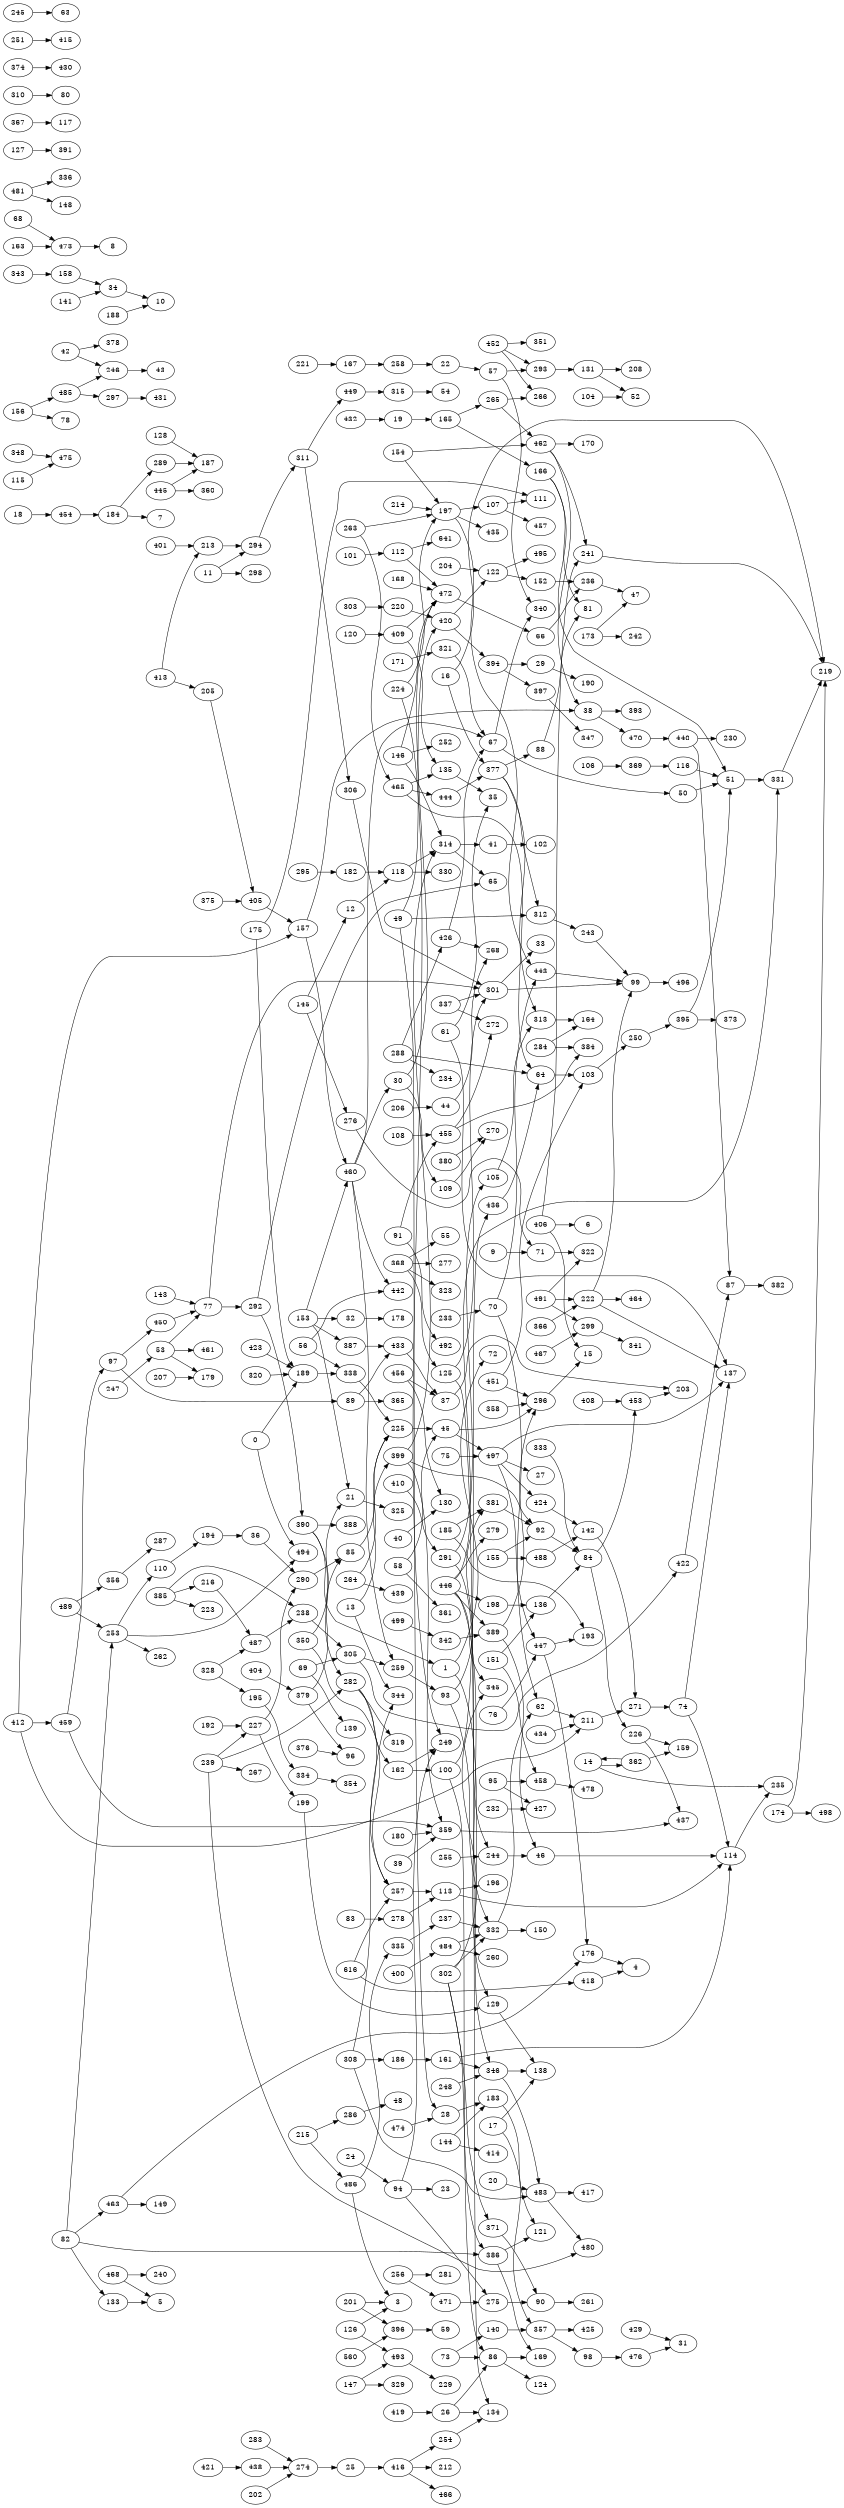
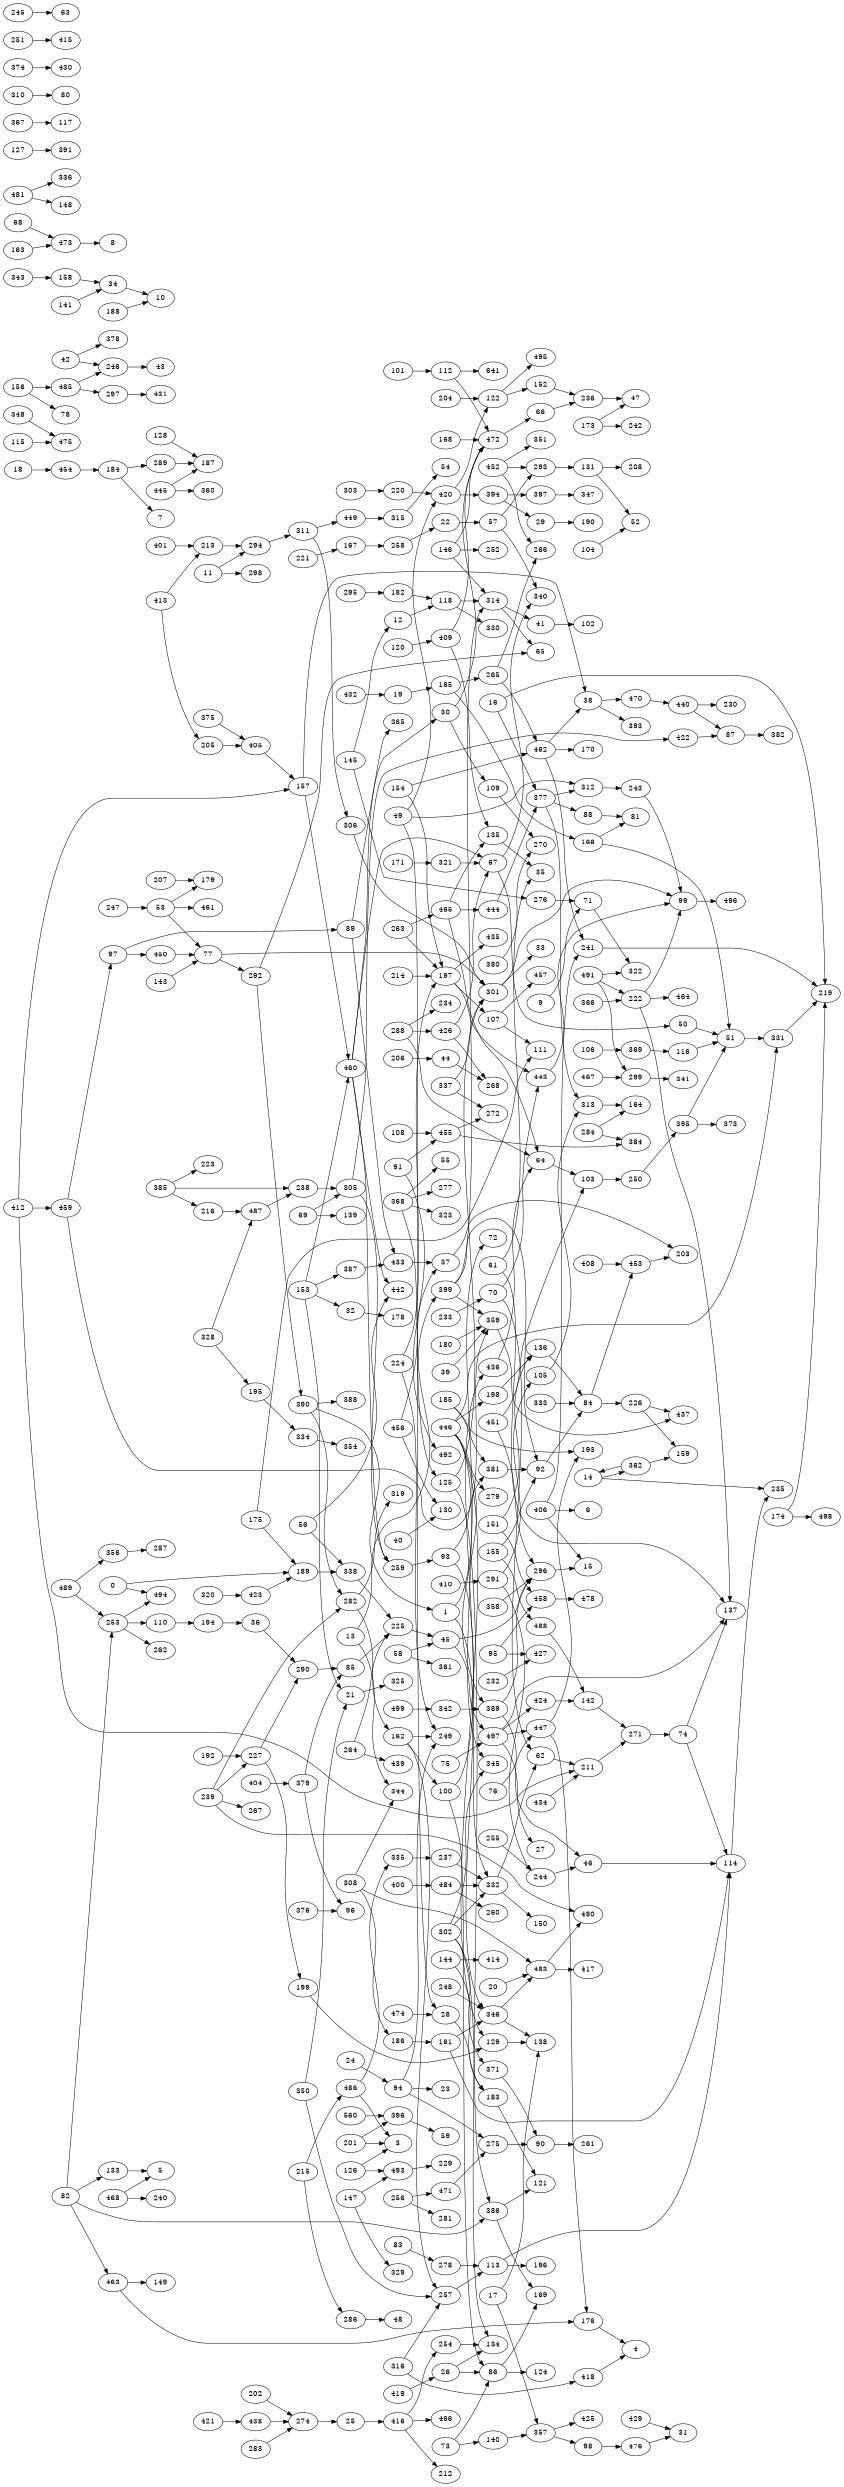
  digraph {
    rankdir=LR
    70
    443
    62
    99
    211
    496
    271
    356
    287
    167
    258
    22
    57
    37
    203
    426
    67
    268
    340
    50
    51
    460
    259
    30
    442
    93
    472
    109
    381
    332
    66
    270
    454
    184
    289
    7
    187
    89
    365
    433
    422
    87
    382
    456
    130
    92
    150
    40
    100
    436
    86
    64
    124
    169
    103
    14
    235
    362
    159
    404
    379
    96
    85
    225
    331
    420
    394
    122
    29
    397
    152
    495
    190
    347
    236
    291
    244
    105
    46
    313
    114
    164
    274
    25
    416
    466
    212
    254
    497
    447
    27
    137
    424
    193
    176
    142
    4
    104
    52
    17
    138
    n102 [label=357]
    98
    425
    476
    157
    38
    393
    470
    440
    144
    414
    183
    121
    28
    359
    437
    84
    453
    226
    471
    275
    90
    261
    45
    401
    213
    294
    311
    162
    249
    348
    475
    202
    369
    116
    154
    197
    462
    107
    435
    241
    170
    457
    111
    219
    250
    395
    373
    49
    312
    243
    305
    198
    136
    276
    71
    322
    53
    461
    179
    77
    301
    292
    33
    65
    390
    76
    0
    494
    189
    338
    246
    43
    11
    298
    449
    306
    293
    131
    208
    314
    41
    102
    315
    54
    166
    81
    399
    308
    344
    186
    483
    161
    480
    417
    346
    253
    262
    110
    194
    36
    74
    418
    215
    486
    286
    3
    335
    48
    237
    204
    337
    272
    282
    1
    388
    445
    360
-   316 [label=616]
+   316
    257
    113
    196
    406
    15
    6
    94
    23
    239
    227
    267
    290
    199
    319
    129
    232
    427
    112
    n239 [label=641]
    91
    455
    492
    384
    296
    222
    464
    153
    387
    32
    21
    178
    325
    106
    185
    432
    19
    165
    265
    214
    342
    389
    343
    158
    34
    10
    31
    491
    299
    341
    72
    423
    174
    498
    61
    35
    26
    134
    224
    487
    238
    230
    168
    303
    220
    302
    345
    371
    386
    368
    277
    323
    125
    55
    n294 [label=560]
    396
    59
    47
    108
    182
    118
    330
    201
    147
    329
    493
    229
    247
    58
    361
    73
    140
    69
    139
    68
    473
    8
    56
    499
    446
    279
    412
    459
    97
    450
    9
    328
    195
    334
    354
    205
    405
    126
    13
    151
    458
    478
    429
    481
    336
    148
    297
    431
    127
    391
    266
    146
    252
    216
    16
    377
    88
    409
    135
    42
    378
    295
    413
    39
    465
    444
    288
    234
    156
    485
    78
    463
    149
    175
    385
    223
    145
    12
    188
    155
    488
    380
    133
    5
    143
    83
    278
    95
    376
    367
    117
    410
    451
    248
    233
    452
    351
    421
    438
    263
    310
    80
    44
    82
    192
    374
    430
    468
    240
    256
    281
    320
    400
    484
    260
    128
    375
    350
    173
    242
    141
    284
    207
    489
    20
    251
    415
    221
    24
    419
    333
    163
    434
    18
    75
    283
    120
    101
    180
    467
    255
    171
    321
    206
    474
    264
    439
    115
    358
    366
    245
    63
    408
    70 -> 443
    70 -> 62
    443 -> 99
    62 -> 211
    99 -> 496
    211 -> 271
    271 -> 74
    356 -> 287
    167 -> 258
    258 -> 22
    22 -> 57
    57 -> 340
    57 -> 293
    37 -> 203
    426 -> 67
    426 -> 268
    67 -> 340
    67 -> 50
    50 -> 51
    51 -> 331
    460 -> 67
    460 -> 259
    460 -> 30
    460 -> 442
    259 -> 93
    30 -> 472
    30 -> 109
    93 -> 381
    93 -> 332
    472 -> 66
    109 -> 270
    381 -> 92
    332 -> 62
    332 -> 150
    66 -> 236
    454 -> 184
    184 -> 289
    184 -> 7
    289 -> 187
    89 -> 365
    89 -> 433
    433 -> 37
    422 -> 87
    87 -> 382
    456 -> 37
    456 -> 130
    92 -> 84
    40 -> 130
    100 -> 436
    100 -> 86
    436 -> 64
    86 -> 124
    86 -> 169
    64 -> 103
    103 -> 250
    14 -> 235
    14 -> 362
    362 -> 14
    362 -> 159
    404 -> 379
    379 -> 96
    379 -> 85
    85 -> 225
    225 -> 45
    331 -> 219
    420 -> 394
    420 -> 122
    394 -> 29
    394 -> 397
    122 -> 152
    122 -> 495
    29 -> 190
    397 -> 347
    152 -> 236
    236 -> 47
    291 -> 244
    291 -> 105
    244 -> 46
    105 -> 313
    46 -> 114
    313 -> 164
    114 -> 235
    274 -> 25
    25 -> 416
    416 -> 466
    416 -> 212
    416 -> 254
    254 -> 134
    497 -> 447
    497 -> 27
    497 -> 137
    497 -> 424
    447 -> 193
    447 -> 176
    424 -> 142
    176 -> 4
    142 -> 271
    104 -> 52
    17 -> 138
    17 -> n102
    n102 -> 98
    n102 -> 425
    98 -> 476
    476 -> 31
    157 -> 460
    157 -> 38
    38 -> 393
    38 -> 470
    470 -> 440
    440 -> 87
    440 -> 230
    144 -> 414
    144 -> 183
    183 -> 121
    28 -> 183
    359 -> 437
    84 -> 453
    84 -> 226
    453 -> 203
    226 -> 159
    226 -> 437
    471 -> 275
    275 -> 90
    90 -> 261
    45 -> 497
    45 -> 296
    401 -> 213
    213 -> 294
    294 -> 311
    311 -> 449
    311 -> 306
    162 -> 100
    162 -> 249
    348 -> 475
    202 -> 274
    369 -> 116
    116 -> 51
    154 -> 197
    154 -> 462
    197 -> 443
    197 -> 107
    197 -> 435
    462 -> 38
    462 -> 241
    462 -> 170
    107 -> 457
    107 -> 111
    241 -> 219
    250 -> 395
    395 -> 51
    395 -> 373
    49 -> 420
    49 -> 28
    49 -> 312
    312 -> 243
    243 -> 99
    305 -> 259
    305 -> 422
    198 -> 136
    136 -> 84
    276 -> 71
    71 -> 322
    53 -> 461
    53 -> 179
    53 -> 77
    77 -> 301
    77 -> 292
    301 -> 99
    301 -> 33
    292 -> 65
    292 -> 390
    390 -> 282
    390 -> 1
    390 -> 388
    76 -> 447
    0 -> 494
    0 -> 189
    189 -> 338
    338 -> 225
    246 -> 43
    11 -> 294
    11 -> 298
    449 -> 315
    306 -> 301
    293 -> 131
    131 -> 52
    131 -> 208
    314 -> 65
    314 -> 41
    41 -> 102
    315 -> 54
    166 -> 51
    166 -> 81
    399 -> 92
    399 -> 359
    399 -> 314
    308 -> 344
    308 -> 186
    308 -> 483
    186 -> 161
    483 -> 480
    483 -> 417
    161 -> 114
    161 -> 346
    346 -> 138
    346 -> 483
    253 -> 494
    253 -> 262
    253 -> 110
    110 -> 194
    194 -> 36
    36 -> 290
    74 -> 114
    74 -> 137
    418 -> 4
    215 -> 486
    215 -> 286
    486 -> 3
    486 -> 335
    286 -> 48
    335 -> 237
    237 -> 332
    204 -> 122
    337 -> 301
    337 -> 272
    282 -> 162
-   282 -> 257
+   162 -> 257
    282 -> 319
    1 -> 346
    1 -> 72
    445 -> 187
    445 -> 360
    316 -> 418
    316 -> 257
    257 -> 113
    113 -> 114
    113 -> 196
    406 -> 241
    406 -> 15
    406 -> 6
    94 -> 275
    94 -> 249
    94 -> 23
    239 -> 480
    239 -> 282
    239 -> 227
    239 -> 267
    227 -> 290
    227 -> 199
    290 -> 85
    199 -> 129
    129 -> 138
    232 -> 427
    112 -> 472
    112 -> n239
    91 -> 455
    91 -> 492
    455 -> 272
    455 -> 384
    296 -> 15
    222 -> 99
    222 -> 137
    222 -> 464
    153 -> 460
    153 -> 387
    153 -> 32
    153 -> 21
    387 -> 433
    32 -> 178
    21 -> 325
    106 -> 369
    185 -> 381
    185 -> 193
    432 -> 19
    19 -> 165
    165 -> 166
    165 -> 265
    265 -> 462
    265 -> 266
    214 -> 197
    342 -> 389
    389 -> 46
    389 -> 296
    343 -> 158
    158 -> 34
    34 -> 10
    491 -> 322
    491 -> 222
    491 -> 299
    299 -> 341
    423 -> 189
    174 -> 219
    174 -> 498
    61 -> 137
    61 -> 35
    26 -> 86
    26 -> 134
    224 -> 249
    224 -> 197
    487 -> 238
    238 -> 305
    168 -> 472
    303 -> 220
    220 -> 420
    302 -> 332
    302 -> 345
    302 -> 371
    302 -> 386
    371 -> 90
    386 -> 169
    386 -> 121
    368 -> 277
    368 -> 323
    368 -> 125
    368 -> 55
    125 -> 301
    125 -> 134
    n294 -> 396
    396 -> 59
    108 -> 455
    182 -> 118
    118 -> 314
    118 -> 330
    201 -> 3
    201 -> 396
    147 -> 329
    147 -> 493
    493 -> 229
    247 -> 53
    58 -> 45
    58 -> 361
    73 -> 86
    73 -> 140
    140 -> n102
    69 -> 305
    69 -> 139
    68 -> 473
    473 -> 8
    56 -> 442
    56 -> 338
    499 -> 342
    446 -> 331
    446 -> 198
    446 -> 129
    446 -> 389
    446 -> 345
    446 -> 279
    412 -> 211
    412 -> 157
    412 -> 459
    459 -> 359
    459 -> 97
    97 -> 89
    97 -> 450
    450 -> 77
    9 -> 71
    328 -> 487
    328 -> 195
    195 -> 334
    334 -> 354
    205 -> 405
    405 -> 157
    126 -> 3
    126 -> 493
    13 -> 399
    13 -> 344
    151 -> 136
    151 -> 458
    458 -> 478
    429 -> 31
    481 -> 336
    481 -> 148
    297 -> 431
    127 -> 391
    146 -> 472
    146 -> 314
    146 -> 252
    216 -> 487
    16 -> 219
    16 -> 377
    377 -> 313
    377 -> 312
    377 -> 88
    88 -> 81
    409 -> 472
    409 -> 135
    135 -> 35
    42 -> 246
    42 -> 378
    295 -> 182
    413 -> 213
    413 -> 205
    39 -> 359
    465 -> 64
    465 -> 135
    465 -> 444
    444 -> 377
    288 -> 426
    288 -> 64
    288 -> 234
    156 -> 485
    156 -> 78
    485 -> 246
    485 -> 297
    463 -> 176
    463 -> 149
    175 -> 111
    175 -> 189
    385 -> 238
    385 -> 216
    385 -> 223
    145 -> 276
    145 -> 12
    12 -> 118
    188 -> 10
    155 -> 92
    155 -> 488
    488 -> 142
    380 -> 270
    133 -> 5
    143 -> 77
    83 -> 278
    278 -> 113
    95 -> 427
    95 -> 458
    376 -> 96
    367 -> 117
    410 -> 291
    451 -> 103
    451 -> 296
    248 -> 346
    233 -> 70
    452 -> 293
    452 -> 266
    452 -> 351
    421 -> 438
    438 -> 274
    263 -> 197
    263 -> 465
    310 -> 80
    44 -> 268
    82 -> 253
    82 -> 386
    82 -> 463
    82 -> 133
    192 -> 227
    374 -> 430
    468 -> 5
    468 -> 240
    256 -> 471
    256 -> 281
-   320 -> 189
+   320 -> 423
    400 -> 484
    484 -> 332
    484 -> 260
    128 -> 187
    375 -> 405
    350 -> 257
    350 -> 21
    173 -> 47
    173 -> 242
    141 -> 34
    284 -> 164
    284 -> 384
    207 -> 179
    489 -> 356
    489 -> 253
    20 -> 483
    251 -> 415
    221 -> 167
    24 -> 94
    419 -> 26
    333 -> 84
    163 -> 473
    434 -> 211
    18 -> 454
    75 -> 497
    283 -> 274
    120 -> 409
    101 -> 112
    180 -> 359
    467 -> 299
    255 -> 244
    171 -> 321
    321 -> 67
    206 -> 44
    474 -> 28
    264 -> 225
    264 -> 439
    115 -> 475
    358 -> 296
    366 -> 222
    245 -> 63
    408 -> 453
  }
